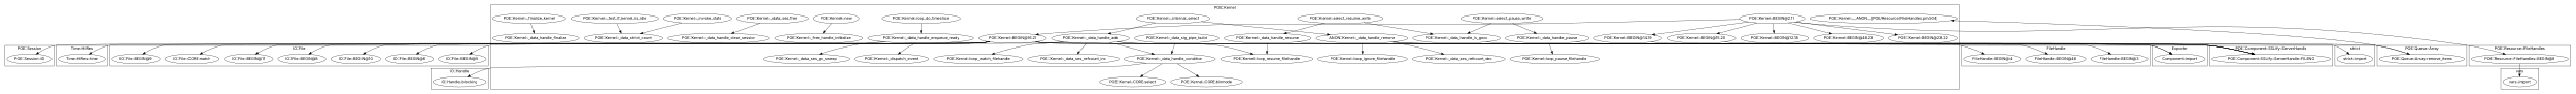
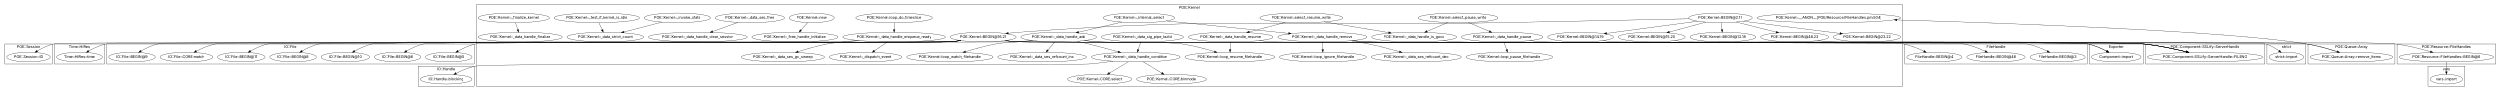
  digraph {
    fontname=Inter
    node [fontname=Inter]
    edge [fontname=Inter]
    "IO::File::BEGIN@8"
    "IO::File::BEGIN@11"
    "IO::File::CORE:match"
    "IO::File::BEGIN@9"
    "IO::File::BEGIN@5"
    "IO::File::BEGIN@6"
    "IO::File::BEGIN@10"
    "POE::Resource::FileHandles::BEGIN@6"
    "POE::Queue::Array::remove_items"
    "POE::Session::ID"
    "IO::Handle::blocking"
    "vars::import"
    "Time::HiRes::time"
    "POE::Component::SSLify::ServerHandle::FILENO"
    "POE::Kernel::CORE:select"
    n16 [label="POE::Kernel::_free_handle_initialize"]
    "POE::Kernel::BEGIN@16.21"
    "POE::Kernel::select_pause_write"
    "POE::Kernel::loop_resume_filehandle"
    "POE::Kernel::_data_ses_refcount_dec"
    "POE::Kernel::BEGIN@12.18"
    "POE::Kernel::BEGIN@2.17"
    "POE::Kernel::_data_handle_is_good"
    "POE::Kernel::BEGIN@15.20"
-   "POE::Kernel::_data_handle_remove" [label="ANON::Kernel::_data_handle_remove"]
+   "POE::Kernel::_data_handle_remove"
    "POE::Kernel::select_resume_write"
    "POE::Kernel::_data_ses_refcount_inc"
    "POE::Kernel::loop_pause_filehandle"
    "POE::Kernel::new"
    "POE::Kernel::_dispatch_event"
    "POE::Kernel::_data_ses_free"
    "POE::Kernel::_data_sig_pipe_build"
    "POE::Kernel::BEGIN@14.19"
    "POE::Kernel::loop_do_timeslice"
    "POE::Kernel::_data_handle_add"
    "POE::Kernel::_data_handle_clear_session"
    "POE::Kernel::__ANON__[POE/Resource/FileHandles.pm:504]"
    "POE::Kernel::BEGIN@48.23"
    "POE::Kernel::_test_if_kernel_is_idle"
    "POE::Kernel::_data_ses_gc_sweep"
    "POE::Kernel::loop_watch_filehandle"
    "POE::Kernel::_invoke_state"
    "POE::Kernel::_internal_select"
    "POE::Kernel::_finalize_kernel"
    "POE::Kernel::BEGIN@23.22"
    "POE::Kernel::loop_ignore_filehandle"
    "POE::Kernel::_data_handle_finalize"
    "POE::Kernel::CORE:binmode"
    "POE::Kernel::_data_handle_condition"
    "POE::Kernel::_data_handle_resume"
    "POE::Kernel::_data_handle_enqueue_ready"
    "POE::Kernel::_data_handle_pause"
    n53 [label="POE::Kernel::_data_strict_count"]
    "FileHandle::BEGIN@46"
    "FileHandle::BEGIN@4"
    "FileHandle::BEGIN@3"
    n57 [label="Component::import"]
    "strict::import"
    subgraph cluster_1 {
      label="IO::File"
      "IO::File::BEGIN@8"
      "IO::File::BEGIN@11"
      "IO::File::CORE:match"
      "IO::File::BEGIN@9"
      "IO::File::BEGIN@5"
      "IO::File::BEGIN@6"
      "IO::File::BEGIN@10"
    }
    subgraph cluster_2 {
      label="POE::Resource::FileHandles"
      "POE::Resource::FileHandles::BEGIN@6"
    }
    subgraph cluster_3 {
      label="POE::Queue::Array"
      "POE::Queue::Array::remove_items"
    }
    subgraph cluster_4 {
      label="POE::Session"
      "POE::Session::ID"
    }
    subgraph cluster_5 {
      label="IO::Handle"
      "IO::Handle::blocking"
    }
    subgraph cluster_6 {
      label=vars
      "vars::import"
    }
    subgraph cluster_7 {
      label="Time::HiRes"
      "Time::HiRes::time"
    }
    subgraph cluster_8 {
      label="POE::Component::SSLify::ServerHandle"
      "POE::Component::SSLify::ServerHandle::FILENO"
    }
    subgraph cluster_9 {
      label="POE::Kernel"
      "POE::Kernel::CORE:select"
      n16
      "POE::Kernel::BEGIN@16.21"
      "POE::Kernel::select_pause_write"
      "POE::Kernel::loop_resume_filehandle"
      "POE::Kernel::_data_ses_refcount_dec"
      "POE::Kernel::BEGIN@12.18"
      "POE::Kernel::BEGIN@2.17"
      "POE::Kernel::_data_handle_is_good"
      "POE::Kernel::BEGIN@15.20"
      "POE::Kernel::_data_handle_remove"
      "POE::Kernel::select_resume_write"
      "POE::Kernel::_data_ses_refcount_inc"
      "POE::Kernel::loop_pause_filehandle"
      "POE::Kernel::new"
      "POE::Kernel::_dispatch_event"
      "POE::Kernel::_data_ses_free"
      "POE::Kernel::_data_sig_pipe_build"
      "POE::Kernel::BEGIN@14.19"
      "POE::Kernel::loop_do_timeslice"
      "POE::Kernel::_data_handle_add"
      "POE::Kernel::_data_handle_clear_session"
      "POE::Kernel::__ANON__[POE/Resource/FileHandles.pm:504]"
      "POE::Kernel::BEGIN@48.23"
      "POE::Kernel::_test_if_kernel_is_idle"
      "POE::Kernel::_data_ses_gc_sweep"
      "POE::Kernel::loop_watch_filehandle"
      "POE::Kernel::_invoke_state"
      "POE::Kernel::_internal_select"
      "POE::Kernel::_finalize_kernel"
      "POE::Kernel::BEGIN@23.22"
      "POE::Kernel::loop_ignore_filehandle"
      "POE::Kernel::_data_handle_finalize"
      "POE::Kernel::CORE:binmode"
      "POE::Kernel::_data_handle_condition"
      "POE::Kernel::_data_handle_resume"
      "POE::Kernel::_data_handle_enqueue_ready"
      "POE::Kernel::_data_handle_pause"
      n53
    }
    subgraph cluster_10 {
      label=FileHandle
      "FileHandle::BEGIN@46"
      "FileHandle::BEGIN@4"
      "FileHandle::BEGIN@3"
    }
    subgraph cluster_11 {
      label=Exporter
      n57
    }
    subgraph cluster_12 {
      label="strict"
      "strict::import"
    }
    "POE::Resource::FileHandles::BEGIN@6" -> "vars::import"
    "POE::Queue::Array::remove_items" -> "POE::Kernel::__ANON__[POE/Resource/FileHandles.pm:504]"
    "POE::Kernel::BEGIN@16.21" -> "IO::File::BEGIN@8"
    "POE::Kernel::BEGIN@16.21" -> "IO::File::BEGIN@11"
    "POE::Kernel::BEGIN@16.21" -> "IO::File::CORE:match"
    "POE::Kernel::BEGIN@16.21" -> "IO::File::BEGIN@9"
    "POE::Kernel::BEGIN@16.21" -> "IO::File::BEGIN@5"
    "POE::Kernel::BEGIN@16.21" -> "IO::File::BEGIN@6"
    "POE::Kernel::BEGIN@16.21" -> "IO::File::BEGIN@10"
    "POE::Kernel::BEGIN@16.21" -> "FileHandle::BEGIN@46"
    "POE::Kernel::BEGIN@16.21" -> "FileHandle::BEGIN@4"
    "POE::Kernel::BEGIN@16.21" -> "FileHandle::BEGIN@3"
    "POE::Kernel::BEGIN@16.21" -> n57
    "POE::Kernel::select_pause_write" -> "POE::Kernel::_data_handle_is_good"
    "POE::Kernel::select_pause_write" -> "POE::Kernel::_data_handle_pause"
-   "POE::Kernel::BEGIN@2.17" -> "POE::Resource::FileHandles::BEGIN@6"
+   "POE::Kernel::BEGIN@48.23" -> "POE::Resource::FileHandles::BEGIN@6"
    "POE::Kernel::BEGIN@2.17" -> "POE::Kernel::BEGIN@16.21"
    "POE::Kernel::BEGIN@2.17" -> "POE::Kernel::BEGIN@12.18"
    "POE::Kernel::BEGIN@2.17" -> "POE::Kernel::BEGIN@15.20"
    "POE::Kernel::BEGIN@2.17" -> "POE::Kernel::BEGIN@14.19"
    "POE::Kernel::BEGIN@2.17" -> "POE::Kernel::BEGIN@48.23"
    "POE::Kernel::BEGIN@2.17" -> "POE::Kernel::BEGIN@23.22"
    "POE::Kernel::_data_handle_is_good" -> "POE::Component::SSLify::ServerHandle::FILENO"
    "POE::Kernel::BEGIN@15.20" -> "strict::import"
    "POE::Kernel::_data_handle_remove" -> "POE::Queue::Array::remove_items"
    "POE::Kernel::_data_handle_remove" -> "POE::Component::SSLify::ServerHandle::FILENO"
    "POE::Kernel::_data_handle_remove" -> "POE::Kernel::_data_ses_refcount_dec"
    "POE::Kernel::_data_handle_remove" -> "POE::Kernel::loop_ignore_filehandle"
    "POE::Kernel::select_resume_write" -> "POE::Kernel::_data_handle_is_good"
    "POE::Kernel::select_resume_write" -> "POE::Kernel::_data_handle_resume"
    "POE::Kernel::new" -> n16
    "POE::Kernel::_data_ses_free" -> "POE::Kernel::_data_handle_clear_session"
    "POE::Kernel::_data_sig_pipe_build" -> "POE::Kernel::_data_handle_condition"
    "POE::Kernel::BEGIN@14.19" -> n57
    "POE::Kernel::loop_do_timeslice" -> "POE::Kernel::_data_handle_enqueue_ready"
    "POE::Kernel::_data_handle_add" -> "POE::Session::ID"
    "POE::Kernel::_data_handle_add" -> "POE::Component::SSLify::ServerHandle::FILENO"
    "POE::Kernel::_data_handle_add" -> "POE::Kernel::loop_resume_filehandle"
    "POE::Kernel::_data_handle_add" -> "POE::Kernel::_data_ses_refcount_inc"
    "POE::Kernel::_data_handle_add" -> "POE::Kernel::loop_watch_filehandle"
    "POE::Kernel::_data_handle_add" -> "POE::Kernel::_data_handle_condition"
    "POE::Kernel::_test_if_kernel_is_idle" -> n53
    "POE::Kernel::_invoke_state" -> n53
    "POE::Kernel::_internal_select" -> "POE::Kernel::_data_handle_remove"
    "POE::Kernel::_internal_select" -> "POE::Kernel::_data_handle_add"
    "POE::Kernel::_finalize_kernel" -> "POE::Kernel::_data_handle_finalize"
    "POE::Kernel::_data_handle_condition" -> "IO::Handle::blocking"
    "POE::Kernel::_data_handle_condition" -> "POE::Kernel::CORE:select"
    "POE::Kernel::_data_handle_condition" -> "POE::Kernel::CORE:binmode"
    "POE::Kernel::_data_handle_resume" -> "POE::Component::SSLify::ServerHandle::FILENO"
    "POE::Kernel::_data_handle_resume" -> "POE::Kernel::loop_resume_filehandle"
    "POE::Kernel::_data_handle_enqueue_ready" -> "Time::HiRes::time"
    "POE::Kernel::_data_handle_enqueue_ready" -> "POE::Kernel::_dispatch_event"
    "POE::Kernel::_data_handle_enqueue_ready" -> "POE::Kernel::_data_ses_gc_sweep"
    "POE::Kernel::_data_handle_pause" -> "POE::Component::SSLify::ServerHandle::FILENO"
    "POE::Kernel::_data_handle_pause" -> "POE::Kernel::loop_pause_filehandle"
  }
